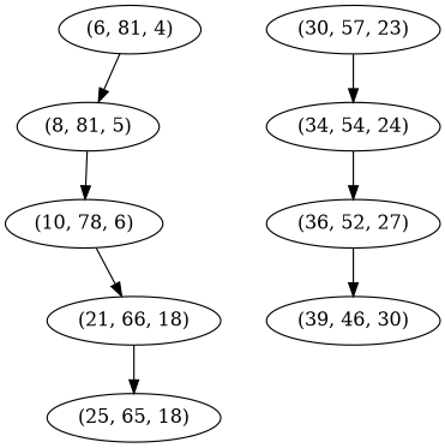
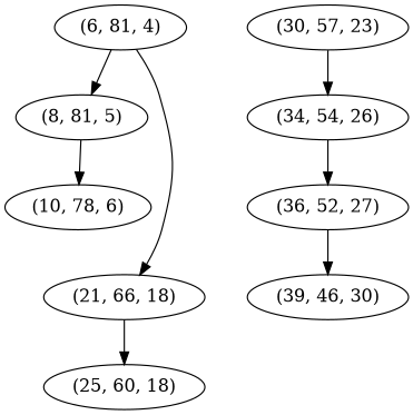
  digraph {
    n1 [label="(8, 81, 5)"]
    "(6, 81, 4)"
    "(10, 78, 6)"
    n4 [label="(21, 66, 18)"]
-   "(25, 65, 18)"
+   "(25, 65, 18)" [label="(25, 60, 18)"]
    "(30, 57, 23)"
-   "(34, 54, 26)" [label="(34, 54, 24)"]
+   "(34, 54, 26)"
    "(36, 52, 27)"
    "(39, 46, 30)"
    n1 -> "(10, 78, 6)"
    "(6, 81, 4)" -> n1
-   "(10, 78, 6)" -> n4
+   "(6, 81, 4)" -> n4
    n4 -> "(25, 65, 18)"
    "(30, 57, 23)" -> "(34, 54, 26)"
    "(34, 54, 26)" -> "(36, 52, 27)"
    "(36, 52, 27)" -> "(39, 46, 30)"
  }
